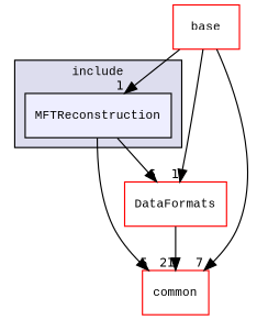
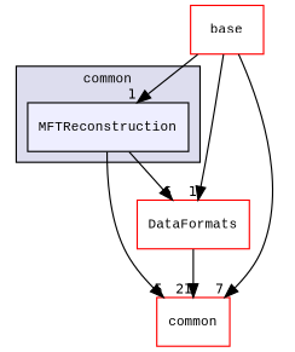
  digraph {
    compound=true
    fontname="Liberation Mono"
    node [fontname="Liberation Mono" fontsize=10 shape=box color=red]
    edge [fontname="Liberation Mono" headlabel=1 labeldistance=1.5 labelfontname=Helvetica labelfontsize=10]
    n1 [fillcolor="#eeeeff" label=MFTReconstruction pencolor=black style=filled color=""]
    n2 [label=common]
    n3 [label=DataFormats]
    n4 [label=base]
    subgraph cluster_1 {
      bgcolor="#ddddee"
      fontsize=10
-     label=include
+     label=common
      pencolor=black
      n1
    }
    n1 -> n2 [headlabel=5]
    n1 -> n3 [headlabel=6]
    n3 -> n2 [headlabel=21]
    n4 -> n1
    n4 -> n2 [headlabel=7]
    n4 -> n3
  }
